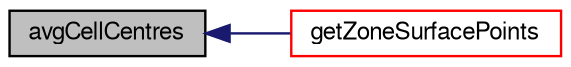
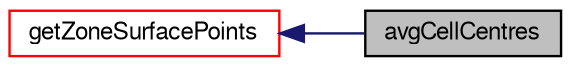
  digraph {
    rankdir=LR
    node [fontname=FreeSans fontsize=10 shape=record]
    n1 [color=black fillcolor=grey75 fontcolor=black height=0.2 label=avgCellCentres style=filled width=0.4]
    n2 [color=red height=0.2 label=getZoneSurfacePoints width=0.4]
-   n1 -> n2 [color=midnightblue dir=back fontname=FreeSans fontsize=10 labelfontname=FreeSans labelfontsize=10 style=solid]
+   n2 -> n1 [color=midnightblue dir=back fontname=FreeSans fontsize=10 labelfontname=FreeSans labelfontsize=10 style=solid]
  }
